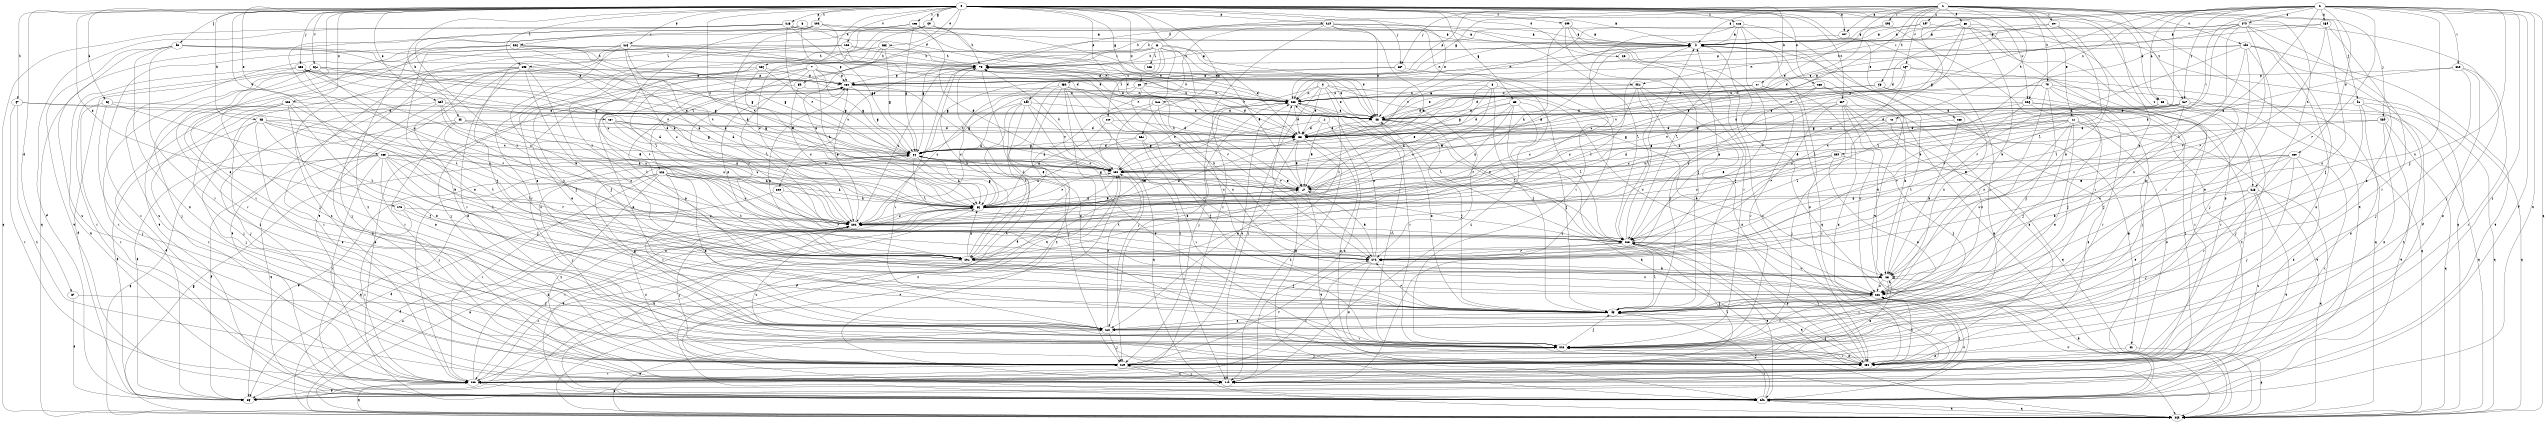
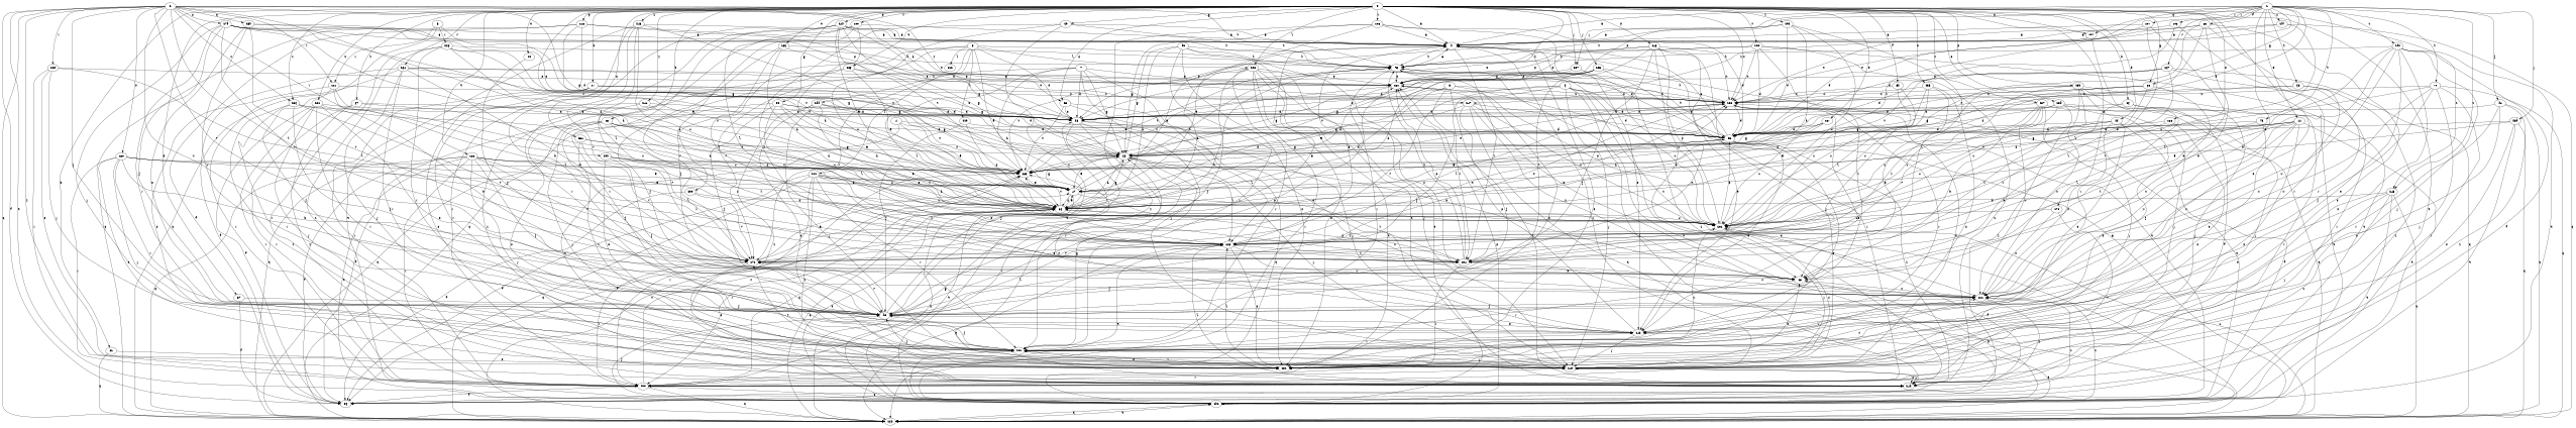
  strict digraph {
    fontname="DejaVu Sans Mono"
    node [fontname="DejaVu Sans Mono"]
    edge [fontname="DejaVu Sans Mono"]
    0
    9
    11
    12
    15
    16
    17
    20
    28
    37
    52
    58
    60
    65
    67
    85
    93
    100
    102
    103
    108
    121
    122
    125
    127
    132
    135
    136
    137
    138
    139
    142
    146
    148
    149
    151
    154
    157
    164
    178
    183
    186
    191
    216
    233
    237
    243
    244
    245
    75
    104
    162
    181
    230
    38
    56
    221
    47
    201
    86
    95
    240
    211
    18
    113
    249
    66
    152
    171
    1
    44
    55
    68
    70
    73
    94
    167
    192
    197
    206
    207
    239
    247
    2
    159
    179
    180
    209
    210
    224
    3
    226
    4
    5
    110
    111
    112
    199
    200
    6
    7
    8
    0 -> 9 [label=a]
    0 -> 11 [label=b]
    0 -> 12 [label=b]
    0 -> 15 [label=b]
    0 -> 16 [label=b]
    0 -> 17 [label=b]
    0 -> 20 [label=c]
    0 -> 28 [label=c]
    0 -> 37 [label=d]
    0 -> 52 [label=f]
    0 -> 58 [label=g]
    0 -> 60 [label=g]
    0 -> 65 [label=g]
    0 -> 67 [label=h]
    0 -> 85 [label=i]
-   0 -> 93 [label=j]
    0 -> 100 [label=k]
    0 -> 102 [label=k]
    0 -> 103 [label=k]
    0 -> 108 [label=l]
    0 -> 121 [label=m]
    0 -> 122 [label=m]
    0 -> 125 [label=n]
    0 -> 127 [label=n]
    0 -> 132 [label=n]
    0 -> 135 [label=o]
    0 -> 136 [label=o]
    0 -> 137 [label=o]
    0 -> 138 [label=o]
    0 -> 139 [label=o]
    0 -> 142 [label=o]
    0 -> 146 [label=p]
    0 -> 148 [label=p]
    0 -> 149 [label=p]
    0 -> 151 [label=p]
    0 -> 154 [label=q]
    0 -> 157 [label=q]
    0 -> 164 [label=r]
    0 -> 178 [label=s]
    0 -> 183 [label=t]
    0 -> 186 [label=t]
    0 -> 191 [label=t]
    0 -> 216 [label=w]
    0 -> 233 [label=y]
    0 -> 237 [label=y]
    0 -> 243 [label=z]
    0 -> 244 [label=z]
    0 -> 245 [label=z]
    9 -> 75 [label=h]
    9 -> 104 [label=k]
    9 -> 162 [label=q]
    9 -> 181 [label=s]
    9 -> 230 [label=x]
    11 -> 162 [label=q]
    11 -> 181 [label=s]
    12 -> 142 [label=o]
    12 -> 38 [label=d]
    12 -> 56 [label=f]
    12 -> 221 [label=w]
    12 -> 47 [label=e]
    12 -> 201 [label=u]
    15 -> 132 [label=n]
    15 -> 104 [label=k]
    15 -> 181 [label=s]
    15 -> 38 [label=d]
    15 -> 56 [label=f]
    15 -> 86 [label=i]
    15 -> 95 [label=j]
    15 -> 240 [label=y]
    16 -> 28 [label=c]
    16 -> 104 [label=k]
    16 -> 230 [label=x]
    16 -> 240 [label=y]
    17 -> 28 [label=c]
    17 -> 122 [label=m]
    17 -> 181 [label=s]
    17 -> 230 [label=x]
    17 -> 38 [label=d]
    17 -> 211 [label=v]
    20 -> 95 [label=j]
    28 -> 38 [label=d]
    28 -> 95 [label=j]
    28 -> 211 [label=v]
    28 -> 18 [label=b]
    28 -> 113 [label=l]
    37 -> 56 [label=f]
    37 -> 95 [label=j]
    52 -> 122 [label=m]
    52 -> 104 [label=k]
    52 -> 201 [label=u]
    58 -> 28 [label=c]
    58 -> 162 [label=q]
    58 -> 38 [label=d]
    58 -> 47 [label=e]
    58 -> 86 [label=i]
    58 -> 95 [label=j]
    58 -> 113 [label=l]
    60 -> 9 [label=a]
    60 -> 191 [label=t]
    60 -> 75 [label=h]
    60 -> 104 [label=k]
    60 -> 201 [label=u]
    65 -> 122 [label=m]
    65 -> 38 [label=d]
    65 -> 221 [label=w]
    65 -> 201 [label=u]
    65 -> 86 [label=i]
    67 -> 28 [label=c]
    67 -> 230 [label=x]
    67 -> 201 [label=u]
    67 -> 249 [label=z]
    85 -> 28 [label=c]
    85 -> 132 [label=n]
    85 -> 162 [label=q]
    85 -> 240 [label=y]
    93 -> 191 [label=t]
    93 -> 75 [label=h]
    93 -> 181 [label=s]
    93 -> 86 [label=i]
    93 -> 211 [label=v]
    93 -> 249 [label=z]
    93 -> 66 [label=g]
    100 -> 9 [label=a]
    100 -> 162 [label=q]
    100 -> 86 [label=i]
    100 -> 95 [label=j]
    100 -> 211 [label=v]
    102 -> 9 [label=a]
    102 -> 28 [label=c]
    102 -> 104 [label=k]
    102 -> 38 [label=d]
    102 -> 201 [label=u]
    102 -> 86 [label=i]
    103 -> 9 [label=a]
    103 -> 142 [label=o]
    103 -> 38 [label=d]
    103 -> 47 [label=e]
    103 -> 249 [label=z]
    103 -> 66 [label=g]
    108 -> 132 [label=n]
    108 -> 191 [label=t]
    108 -> 181 [label=s]
    108 -> 230 [label=x]
    108 -> 221 [label=w]
    108 -> 86 [label=i]
    108 -> 95 [label=j]
    108 -> 240 [label=y]
    108 -> 211 [label=v]
    108 -> 152 [label=p]
    121 -> 28 [label=c]
    121 -> 142 [label=o]
    121 -> 230 [label=x]
    121 -> 56 [label=f]
    121 -> 240 [label=y]
    121 -> 211 [label=v]
    121 -> 18 [label=b]
    122 -> 28 [label=c]
    122 -> 142 [label=o]
    122 -> 75 [label=h]
    122 -> 38 [label=d]
    122 -> 211 [label=v]
    122 -> 113 [label=l]
    125 -> 122 [label=m]
    125 -> 191 [label=t]
    125 -> 75 [label=h]
    125 -> 38 [label=d]
    125 -> 211 [label=v]
    125 -> 249 [label=z]
+   125 -> 152 [label=p]
    127 -> 28 [label=c]
    127 -> 162 [label=q]
    127 -> 221 [label=w]
    127 -> 201 [label=u]
    127 -> 240 [label=y]
    127 -> 18 [label=b]
    127 -> 171 [label=r]
    132 -> 122 [label=m]
    132 -> 75 [label=h]
    132 -> 56 [label=f]
    132 -> 47 [label=e]
    135 -> 122 [label=m]
    135 -> 181 [label=s]
    135 -> 201 [label=u]
    135 -> 18 [label=b]
    135 -> 113 [label=l]
    136 -> 75 [label=h]
    136 -> 86 [label=i]
    136 -> 113 [label=l]
    136 -> 66 [label=g]
    136 -> 171 [label=r]
    137 -> 38 [label=d]
    137 -> 201 [label=u]
    137 -> 86 [label=i]
    137 -> 66 [label=g]
    138 -> 181 [label=s]
    138 -> 38 [label=d]
    138 -> 18 [label=b]
    139 -> 28 [label=c]
    139 -> 104 [label=k]
    139 -> 181 [label=s]
    139 -> 201 [label=u]
    139 -> 240 [label=y]
    139 -> 66 [label=g]
    142 -> 132 [label=n]
    142 -> 240 [label=y]
    142 -> 211 [label=v]
    142 -> 152 [label=p]
    146 -> 122 [label=m]
    146 -> 142 [label=o]
    146 -> 75 [label=h]
    146 -> 201 [label=u]
    146 -> 86 [label=i]
    146 -> 95 [label=j]
    146 -> 240 [label=y]
    146 -> 18 [label=b]
    146 -> 152 [label=p]
    148 -> 9 [label=a]
    148 -> 28 [label=c]
    148 -> 132 [label=n]
    148 -> 162 [label=q]
    148 -> 38 [label=d]
    148 -> 56 [label=f]
-   148 -> 201 [label=u]
    149 -> 9 [label=a]
    149 -> 28 [label=c]
    149 -> 132 [label=n]
    149 -> 75 [label=h]
    149 -> 230 [label=x]
    149 -> 47 [label=e]
    149 -> 211 [label=v]
    149 -> 113 [label=l]
    149 -> 66 [label=g]
    151 -> 122 [label=m]
    151 -> 191 [label=t]
    151 -> 104 [label=k]
    151 -> 56 [label=f]
    151 -> 221 [label=w]
    151 -> 201 [label=u]
    151 -> 240 [label=y]
    151 -> 249 [label=z]
    154 -> 201 [label=u]
    154 -> 211 [label=v]
    154 -> 66 [label=g]
    154 -> 171 [label=r]
    157 -> 122 [label=m]
    157 -> 211 [label=v]
    164 -> 122 [label=m]
    164 -> 230 [label=x]
    164 -> 56 [label=f]
    164 -> 240 [label=y]
    164 -> 211 [label=v]
    164 -> 66 [label=g]
    164 -> 152 [label=p]
    164 -> 171 [label=r]
    178 -> 230 [label=x]
    178 -> 221 [label=w]
    178 -> 201 [label=u]
    183 -> 132 [label=n]
    183 -> 191 [label=t]
    183 -> 104 [label=k]
    183 -> 162 [label=q]
    183 -> 230 [label=x]
    183 -> 56 [label=f]
    183 -> 86 [label=i]
    183 -> 95 [label=j]
    183 -> 240 [label=y]
    183 -> 113 [label=l]
    183 -> 171 [label=r]
    186 -> 47 [label=e]
    186 -> 95 [label=j]
    186 -> 249 [label=z]
    186 -> 66 [label=g]
    186 -> 152 [label=p]
    191 -> 122 [label=m]
    191 -> 75 [label=h]
    191 -> 162 [label=q]
    191 -> 221 [label=w]
    191 -> 86 [label=i]
    191 -> 95 [label=j]
    191 -> 211 [label=v]
    191 -> 18 [label=b]
    191 -> 152 [label=p]
    216 -> 28 [label=c]
    216 -> 86 [label=i]
    216 -> 95 [label=j]
    216 -> 211 [label=v]
    216 -> 249 [label=z]
    216 -> 171 [label=r]
    233 -> 28 [label=c]
    233 -> 132 [label=n]
    233 -> 191 [label=t]
    233 -> 104 [label=k]
    233 -> 230 [label=x]
-   233 -> 201 [label=u]
    233 -> 86 [label=i]
    233 -> 152 [label=p]
    237 -> 249 [label=z]
    237 -> 66 [label=g]
    237 -> 152 [label=p]
    243 -> 9 [label=a]
    243 -> 132 [label=n]
    243 -> 191 [label=t]
    243 -> 201 [label=u]
    243 -> 18 [label=b]
    243 -> 113 [label=l]
    243 -> 171 [label=r]
    244 -> 28 [label=c]
    244 -> 162 [label=q]
    244 -> 86 [label=i]
    244 -> 171 [label=r]
    245 -> 142 [label=o]
    245 -> 191 [label=t]
    245 -> 162 [label=q]
    245 -> 86 [label=i]
    245 -> 240 [label=y]
    245 -> 249 [label=z]
    75 -> 9 [label=a]
    75 -> 181 [label=s]
    75 -> 201 [label=u]
    75 -> 211 [label=v]
    75 -> 152 [label=p]
    104 -> 122 [label=m]
    104 -> 75 [label=h]
    104 -> 230 [label=x]
    104 -> 221 [label=w]
    104 -> 86 [label=i]
    104 -> 95 [label=j]
    104 -> 152 [label=p]
    162 -> 9 [label=a]
    162 -> 132 [label=n]
    162 -> 142 [label=o]
    162 -> 191 [label=t]
    162 -> 201 [label=u]
    162 -> 86 [label=i]
    162 -> 66 [label=g]
    181 -> 221 [label=w]
    181 -> 201 [label=u]
    181 -> 95 [label=j]
    181 -> 211 [label=v]
    181 -> 113 [label=l]
    230 -> 132 [label=n]
    230 -> 191 [label=t]
    230 -> 162 [label=q]
    230 -> 56 [label=f]
    230 -> 86 [label=i]
    38 -> 9 [label=a]
    38 -> 142 [label=o]
    38 -> 75 [label=h]
    38 -> 181 [label=s]
    38 -> 47 [label=e]
    38 -> 249 [label=z]
    38 -> 66 [label=g]
    56 -> 221 [label=w]
    221 -> 95 [label=j]
    221 -> 211 [label=v]
    221 -> 249 [label=z]
    47 -> 9 [label=a]
    47 -> 191 [label=t]
    47 -> 75 [label=h]
    47 -> 104 [label=k]
    47 -> 221 [label=w]
    47 -> 86 [label=i]
    47 -> 66 [label=g]
    201 -> 38 [label=d]
    201 -> 56 [label=f]
    201 -> 240 [label=y]
    201 -> 113 [label=l]
    201 -> 152 [label=p]
    86 -> 132 [label=n]
    86 -> 191 [label=t]
    86 -> 230 [label=x]
    86 -> 47 [label=e]
    86 -> 201 [label=u]
    86 -> 66 [label=g]
    95 -> 28 [label=c]
    95 -> 142 [label=o]
    95 -> 113 [label=l]
    95 -> 152 [label=p]
    95 -> 171 [label=r]
    240 -> 122 [label=m]
    240 -> 230 [label=x]
    240 -> 201 [label=u]
    240 -> 18 [label=b]
    240 -> 249 [label=z]
    240 -> 171 [label=r]
    211 -> 181 [label=s]
    211 -> 95 [label=j]
    211 -> 240 [label=y]
    211 -> 66 [label=g]
    18 -> 221 [label=w]
    18 -> 211 [label=v]
    113 -> 9 [label=a]
    113 -> 122 [label=m]
    113 -> 191 [label=t]
    113 -> 104 [label=k]
    113 -> 162 [label=q]
    113 -> 181 [label=s]
    113 -> 221 [label=w]
    113 -> 171 [label=r]
    249 -> 240 [label=y]
    249 -> 113 [label=l]
    66 -> 132 [label=n]
    66 -> 230 [label=x]
    66 -> 38 [label=d]
    66 -> 47 [label=e]
    66 -> 86 [label=i]
    66 -> 240 [label=y]
    66 -> 113 [label=l]
    152 -> 122 [label=m]
    152 -> 132 [label=n]
    152 -> 18 [label=b]
    152 -> 66 [label=g]
    171 -> 9 [label=a]
    171 -> 122 [label=m]
    171 -> 75 [label=h]
    171 -> 181 [label=s]
    171 -> 230 [label=x]
    171 -> 47 [label=e]
    171 -> 18 [label=b]
    1 -> 9 [label=a]
    1 -> 65 [label=g]
    1 -> 132 [label=n]
    1 -> 157 [label=q]
    1 -> 237 [label=y]
    1 -> 245 [label=z]
    1 -> 38 [label=d]
    1 -> 18 [label=b]
    1 -> 152 [label=p]
    1 -> 44 [label=e]
    1 -> 55 [label=f]
    1 -> 68 [label=h]
    1 -> 70 [label=h]
    1 -> 73 [label=h]
    1 -> 94 [label=j]
    1 -> 167 [label=r]
    1 -> 192 [label=u]
    1 -> 197 [label=u]
    1 -> 206 [label=v]
    1 -> 207 [label=v]
    1 -> 239 [label=y]
    1 -> 247 [label=z]
    44 -> 132 [label=n]
    44 -> 142 [label=o]
    44 -> 191 [label=t]
    44 -> 104 [label=k]
    44 -> 181 [label=s]
    44 -> 38 [label=d]
    44 -> 221 [label=w]
    44 -> 95 [label=j]
    44 -> 66 [label=g]
    55 -> 9 [label=a]
    55 -> 122 [label=m]
    55 -> 132 [label=n]
    55 -> 181 [label=s]
    55 -> 86 [label=i]
    55 -> 211 [label=v]
    55 -> 18 [label=b]
    68 -> 122 [label=m]
    68 -> 221 [label=w]
    68 -> 249 [label=z]
    68 -> 66 [label=g]
    70 -> 122 [label=m]
    70 -> 162 [label=q]
    70 -> 230 [label=x]
    70 -> 221 [label=w]
    70 -> 86 [label=i]
    70 -> 95 [label=j]
    70 -> 240 [label=y]
    73 -> 38 [label=d]
    73 -> 221 [label=w]
    73 -> 113 [label=l]
    94 -> 28 [label=c]
    94 -> 162 [label=q]
    94 -> 181 [label=s]
    94 -> 211 [label=v]
    94 -> 249 [label=z]
    167 -> 132 [label=n]
    167 -> 162 [label=q]
    167 -> 230 [label=x]
    167 -> 38 [label=d]
    167 -> 113 [label=l]
    167 -> 152 [label=p]
    192 -> 142 [label=o]
    192 -> 191 [label=t]
    192 -> 75 [label=h]
    192 -> 181 [label=s]
    192 -> 56 [label=f]
    192 -> 221 [label=w]
    192 -> 240 [label=y]
    192 -> 113 [label=l]
    192 -> 171 [label=r]
    197 -> 9 [label=a]
    197 -> 75 [label=h]
    197 -> 162 [label=q]
    197 -> 201 [label=u]
    206 -> 9 [label=a]
    206 -> 38 [label=d]
    206 -> 211 [label=v]
    207 -> 9 [label=a]
    207 -> 38 [label=d]
    207 -> 18 [label=b]
    207 -> 113 [label=l]
    239 -> 191 [label=t]
    239 -> 162 [label=q]
    239 -> 181 [label=s]
    239 -> 38 [label=d]
    239 -> 47 [label=e]
    247 -> 28 [label=c]
    247 -> 162 [label=q]
    247 -> 38 [label=d]
    247 -> 221 [label=w]
    247 -> 201 [label=u]
    247 -> 95 [label=j]
    247 -> 66 [label=g]
    2 -> 85 [label=i]
    2 -> 191 [label=t]
    2 -> 216 [label=w]
    2 -> 75 [label=h]
    2 -> 104 [label=k]
    2 -> 162 [label=q]
    2 -> 56 [label=f]
    2 -> 221 [label=w]
    2 -> 86 [label=i]
    2 -> 95 [label=j]
    2 -> 249 [label=z]
    2 -> 66 [label=g]
    2 -> 171 [label=r]
    2 -> 247 [label=z]
    2 -> 159 [label=q]
    2 -> 179 [label=s]
    2 -> 180 [label=s]
    2 -> 209 [label=v]
    2 -> 210 [label=v]
    2 -> 224 [label=x]
    159 -> 9 [label=a]
    159 -> 122 [label=m]
    159 -> 142 [label=o]
    159 -> 221 [label=w]
    159 -> 171 [label=r]
    179 -> 9 [label=a]
    179 -> 28 [label=c]
    179 -> 47 [label=e]
    179 -> 86 [label=i]
    179 -> 95 [label=j]
    179 -> 240 [label=y]
    179 -> 211 [label=v]
    179 -> 152 [label=p]
    179 -> 171 [label=r]
    180 -> 132 [label=n]
    180 -> 181 [label=s]
    180 -> 230 [label=x]
    180 -> 47 [label=e]
    180 -> 86 [label=e]
    180 -> 240 [label=y]
    180 -> 211 [label=v]
    180 -> 18 [label=b]
    209 -> 132 [label=n]
    209 -> 142 [label=o]
    209 -> 47 [label=e]
    209 -> 201 [label=u]
    209 -> 95 [label=j]
    210 -> 181 [label=s]
    210 -> 230 [label=x]
    210 -> 240 [label=y]
    210 -> 113 [label=l]
    210 -> 152 [label=p]
    224 -> 122 [label=m]
    224 -> 181 [label=s]
    224 -> 201 [label=u]
    224 -> 95 [label=j]
    224 -> 113 [label=l]
    3 -> 162 [label=q]
    3 -> 66 [label=g]
    3 -> 224 [label=x]
    3 -> 226 [label=x]
    226 -> 132 [label=n]
    226 -> 75 [label=h]
    226 -> 230 [label=x]
    226 -> 86 [label=i]
    226 -> 211 [label=v]
    226 -> 249 [label=z]
    226 -> 66 [label=g]
    4 -> 132 [label=n]
    4 -> 38 [label=d]
    4 -> 47 [label=e]
    4 -> 249 [label=z]
    5 -> 28 [label=c]
    5 -> 108 [label=l]
    5 -> 38 [label=d]
    5 -> 47 [label=e]
    5 -> 171 [label=r]
    5 -> 110 [label=l]
    5 -> 111 [label=l]
    5 -> 112 [label=l]
    5 -> 199 [label=u]
    5 -> 200 [label=u]
    110 -> 38 [label=d]
    110 -> 86 [label=i]
    110 -> 95 [label=j]
    111 -> 142 [label=o]
    111 -> 104 [label=k]
    111 -> 162 [label=q]
    111 -> 230 [label=x]
    111 -> 56 [label=f]
    111 -> 47 [label=e]
    111 -> 201 [label=u]
    111 -> 86 [label=i]
    111 -> 211 [label=v]
    111 -> 249 [label=z]
    199 -> 28 [label=c]
    199 -> 132 [label=n]
    199 -> 104 [label=k]
    199 -> 181 [label=s]
    199 -> 240 [label=y]
    199 -> 249 [label=z]
    199 -> 66 [label=g]
    200 -> 56 [label=f]
    200 -> 86 [label=i]
    200 -> 171 [label=r]
    6 -> 28 [label=c]
    6 -> 122 [label=m]
    6 -> 104 [label=k]
    6 -> 38 [label=d]
    6 -> 221 [label=w]
    6 -> 240 [label=y]
    6 -> 249 [label=z]
    6 -> 171 [label=r]
    7 -> 28 [label=c]
    7 -> 142 [label=o]
    7 -> 86 [label=i]
    7 -> 240 [label=y]
    7 -> 113 [label=l]
    7 -> 66 [label=g]
    7 -> 152 [label=p]
    7 -> 171 [label=r]
    8 -> 122 [label=m]
    8 -> 47 [label=e]
    8 -> 201 [label=u]
    8 -> 86 [label=i]
    8 -> 95 [label=j]
    8 -> 249 [label=z]
  }
